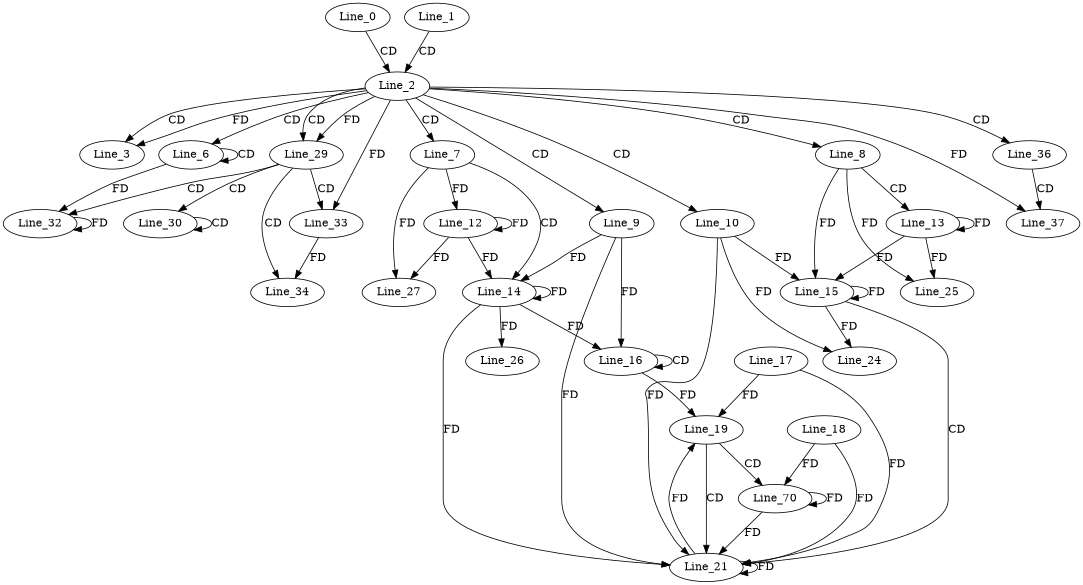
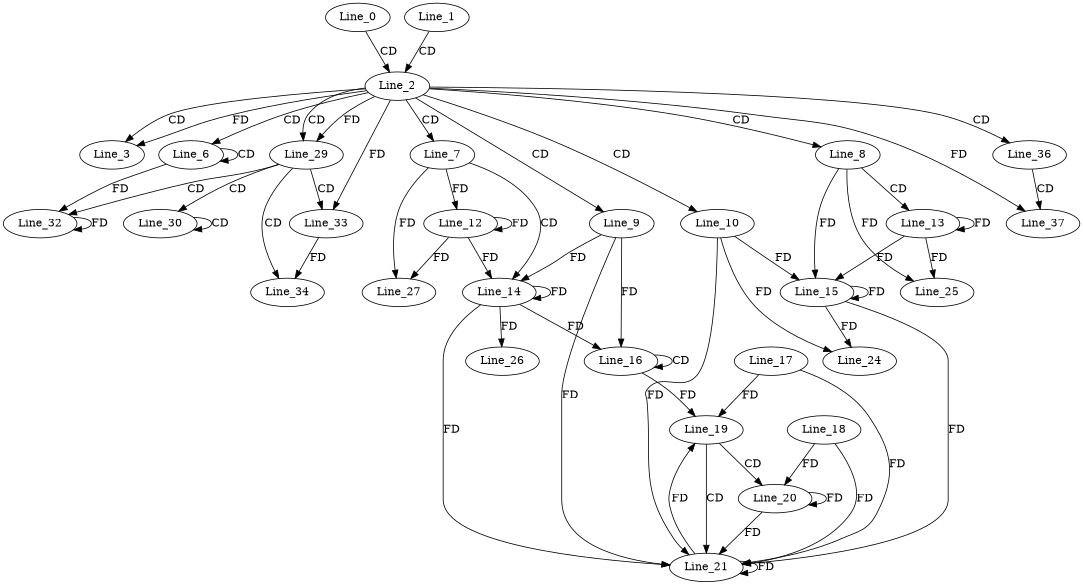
  digraph {
    Line_0
    Line_2
    Line_1
    Line_3
    Line_6
    Line_7
    Line_8
    Line_9
    Line_10
    Line_29
    Line_33
    Line_36
    Line_37
    Line_32
    Line_12
    Line_14
    Line_27
    Line_13
    Line_15
    Line_25
    Line_16
    Line_21
    Line_24
    Line_30
    Line_34
    Line_26
    Line_19
-   Line_20 [label=Line_70]
+   Line_20
    Line_17
    Line_18
    Line_0 -> Line_2 [label=CD]
    Line_2 -> Line_3 [label=CD]
    Line_2 -> Line_3 [label=FD]
    Line_2 -> Line_6 [label=CD]
    Line_2 -> Line_7 [label=CD]
    Line_2 -> Line_8 [label=CD]
    Line_2 -> Line_9 [label=CD]
    Line_2 -> Line_10 [label=CD]
    Line_2 -> Line_29 [label=CD]
    Line_2 -> Line_29 [label=FD]
    Line_2 -> Line_33 [label=FD]
    Line_2 -> Line_36 [label=CD]
    Line_2 -> Line_37 [label=FD]
    Line_1 -> Line_2 [label=CD]
    Line_6 -> Line_6 [label=CD]
    Line_6 -> Line_32 [label=FD]
    Line_7 -> Line_12 [label=FD]
    Line_7 -> Line_14 [label=CD]
    Line_7 -> Line_27 [label=FD]
    Line_8 -> Line_13 [label=CD]
    Line_8 -> Line_15 [label=FD]
    Line_8 -> Line_25 [label=FD]
    Line_9 -> Line_14 [label=FD]
    Line_9 -> Line_16 [label=FD]
    Line_9 -> Line_21 [label=FD]
    Line_10 -> Line_15 [label=FD]
    Line_10 -> Line_21 [label=FD]
    Line_10 -> Line_24 [label=FD]
    Line_29 -> Line_33 [label=CD]
    Line_29 -> Line_32 [label=CD]
    Line_29 -> Line_30 [label=CD]
    Line_29 -> Line_34 [label=CD]
    Line_33 -> Line_34 [label=FD]
    Line_36 -> Line_37 [label=CD]
    Line_32 -> Line_32 [label=FD]
    Line_12 -> Line_12 [label=FD]
    Line_12 -> Line_14 [label=FD]
    Line_12 -> Line_27 [label=FD]
    Line_14 -> Line_14 [label=FD]
    Line_14 -> Line_16 [label=FD]
    Line_14 -> Line_21 [label=FD]
    Line_14 -> Line_26 [label=FD]
    Line_13 -> Line_13 [label=FD]
    Line_13 -> Line_15 [label=FD]
    Line_13 -> Line_25 [label=FD]
    Line_15 -> Line_15 [label=FD]
-   Line_15 -> Line_21 [label=CD]
+   Line_15 -> Line_21 [label=FD]
    Line_15 -> Line_24 [label=FD]
    Line_16 -> Line_16 [label=CD]
    Line_16 -> Line_19 [label=FD]
    Line_21 -> Line_21 [label=FD]
    Line_21 -> Line_19 [label=FD]
    Line_30 -> Line_30 [label=CD]
    Line_19 -> Line_21 [label=CD]
    Line_19 -> Line_20 [label=CD]
    Line_20 -> Line_21 [label=FD]
    Line_20 -> Line_20 [label=FD]
    Line_17 -> Line_21 [label=FD]
    Line_17 -> Line_19 [label=FD]
    Line_18 -> Line_21 [label=FD]
    Line_18 -> Line_20 [label=FD]
  }
